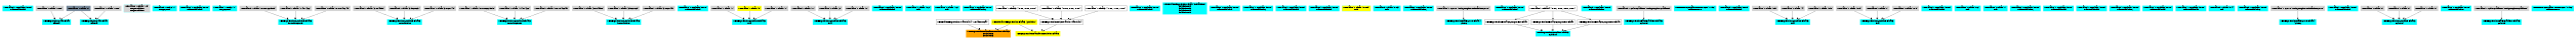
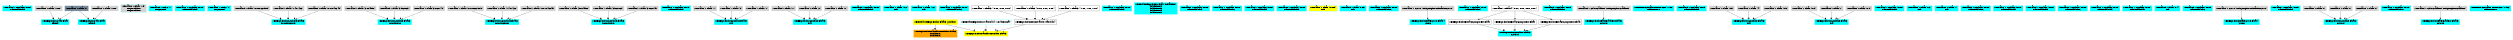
  digraph {
    node [color=cyan shape=box style=filled]
    edge [headlabel=0]
    n1 [label="VFXValue`1 Boolean (True)\n_vfx_enabled_a"]
    n2 [label="VFXExpressionMax Float\nRate_a"]
    n3 [color=lightgray label="VFXValue`1 Float (1000)"]
    n4 [color=lightslategray label="VFXValue`1 Float (0)"]
    n5 [label="VFXExpressionMax Float\nRate_a"]
    n6 [fillcolor=lightgray label="VFXValue`1 Float (1.5)\nLoopDuration\nLoopDuration"]
    n7 [label="VFXValue`1 Int32 (1)\nLoopCount"]
    n8 [label="VFXValue`1 Boolean (True)\n_vfx_enabled_a"]
    n9 [color=lightgray label="VFXValue`1 Float (1000)"]
    n10 [label="VFXValue`1 Int32 (1)\nLoopCount"]
    n11 [label="VFXExpressionCombine Float3\nbounds_center"]
    n12 [color=lightgray label="VFXValue`1 Float (-0.008661509)"]
    n13 [color=lightgray label="VFXValue`1 Float (1.401422)"]
    n14 [color=lightgray label="VFXValue`1 Float (-0.01848245)"]
    n15 [label="VFXExpressionCombine Float3\nbounds_size"]
    n16 [color=lightgray label="VFXValue`1 Float (3.004998)"]
    n17 [color=lightgray label="VFXValue`1 Float (3.960069)"]
    n18 [color=lightgray label="VFXValue`1 Float (3.060745)"]
    n19 [label="VFXExpressionCombine Float3\nbounds_center"]
    n20 [color=lightgray label="VFXValue`1 Float (-0.008661509)"]
    n21 [color=lightgray label="VFXValue`1 Float (1.401422)"]
    n22 [color=lightgray label="VFXValue`1 Float (-0.01848245)"]
    n23 [label="VFXExpressionCombine Float3\nbounds_size"]
    n24 [color=lightgray label="VFXValue`1 Float (3.004998)"]
    n25 [color=lightgray label="VFXValue`1 Float (3.960069)"]
    n26 [color=lightgray label="VFXValue`1 Float (3.060745)"]
    n27 [label="VFXValue`1 Boolean (True)\n_vfx_enabled_a"]
    n28 [label="VFXExpressionCombine Float3\nA_a"]
    n29 [color=lightgray label="VFXValue`1 Float (1)"]
-   n30 [color=lightgray label="VFXValue`1 Float (5)" fillcolor=yellow]
+   n30 [color=lightgray label="VFXValue`1 Float (5)"]
    n31 [color=lightgray label="VFXValue`1 Float (1)"]
    n32 [label="VFXExpressionCombine Float3\nB_a"]
    n33 [color=lightgray label="VFXValue`1 Float (-1)"]
    n34 [color=lightgray label="VFXValue`1 Float (2)"]
    n35 [color=lightgray label="VFXValue`1 Float (-1)"]
    n36 [label="VFXValue`1 Boolean (True)\n_vfx_enabled_b"]
    n37 [label="VFXValue`1 Float (0.2)\nA_b"]
    n38 [label="VFXValue`1 Float (1.2)\nB_b"]
    n39 [label="VFXValue`1 Boolean (True)\n_vfx_enabled_c"]
    n40 [color=orange label="VFXExpressionTransformPosition Float3\nPosition_c\nPosition_c"]
-   n41 [label="VFXBuiltInExpression Matrix4x4 (WorldToLocal)" color="" style=""]
+   n41 [label="VFXBuiltInExpression Matrix4x4 (WorldToLocal)" style=""]
    n42 [color=yellow label="VFXExpressionTransformPosition Float3"]
    n43 [label="VFXExpressionTRSToMatrix Matrix4x4" color="" style=""]
    n44 [label="VFXValue`1 Float3 ((0.00, 0.00, 0.00))" color="" style=""]
    n45 [label="VFXValue`1 Float3 ((0.00, 0.00, 0.00))" color="" style=""]
    n46 [label="VFXValue`1 Float3 ((1.00, 1.00, 1.00))" color="" style=""]
    n47 [color=yellow label="VFXAttributeExpression Float3 (position)"]
    n48 [label="VFXValue`1 Boolean (True)\n_vfx_enabled_a"]
    n49 [label="VFXBuiltInExpression Float (DeltaTime)\ndeltaTime_a\ndeltaTime_b\ndeltaTime_a\ndeltaTime_b"]
    n50 [label="VFXValue`1 Boolean (True)\n_vfx_enabled_b"]
    n51 [label="VFXValue`1 Boolean (True)\n_vfx_enabled_c"]
    n52 [label="VFXValue`1 Boolean (True)\n_vfx_enabled_a"]
    n53 [label="VFXValue`1 Boolean (True)\n_vfx_enabled_b"]
    n54 [fillcolor=yellow label="VFXValue`1 Float (0.005)\nA_b"]
    n55 [label="VFXValue`1 Float (0.03)\nB_b"]
    n56 [label="VFXValue`1 Boolean (True)\n_vfx_enabled_c"]
    n57 [label="VFXExpressionBakeCurve Float4\nSize_c"]
    n58 [color=lightgray label="VFXValue`1 Curve (UnityEngine.AnimationCurve)"]
    n59 [label="VFXValue`1 Boolean (True)\n_vfx_enabled_d"]
    n60 [label="VFXExpressionCombine Float3\nColor_d"]
    n61 [label="VFXExpressionExtractComponent Float" color="" style=""]
    n62 [label="VFXValue`1 Float4 ((0.00, 0.00, 0.00, 0.00))" color="" style=""]
    n63 [label="VFXExpressionExtractComponent Float" color="" style=""]
    n64 [label="VFXExpressionExtractComponent Float" color="" style=""]
    n65 [label="VFXValue`1 Boolean (True)\n_vfx_enabled_e"]
    n66 [label="VFXExpressionBakeGradient Float3\nColor_e"]
    n67 [color=lightgray label="VFXValue`1 ColorGradient (UnityEngine.Gradient)"]
    n68 [label="VFXTexture2DValue Texture2D (1196)\nmainTexture"]
    n69 [label="VFXValue`1 Boolean (True)\n_vfx_enabled_a"]
    n70 [label="VFXExpressionCombine Float3\nA_a"]
    n71 [color=lightgray label="VFXValue`1 Float (0.5)"]
    n72 [color=lightgray label="VFXValue`1 Float (4)"]
    n73 [color=lightgray label="VFXValue`1 Float (0.5)"]
    n74 [label="VFXExpressionCombine Float3\nB_a"]
    n75 [color=lightgray label="VFXValue`1 Float (-0.5)"]
    n76 [color=lightgray label="VFXValue`1 Float (1)"]
    n77 [color=lightgray label="VFXValue`1 Float (-0.5)"]
    n78 [label="VFXValue`1 Boolean (True)\n_vfx_enabled_b"]
    n79 [label="VFXValue`1 Float (0.2)\nA_b"]
    n80 [label="VFXValue`1 Float (1)\nB_b"]
    n81 [label="VFXValue`1 Boolean (True)\n_vfx_enabled_c"]
    n82 [label="VFXValue`1 Boolean (True)\n_vfx_enabled_a"]
    n83 [label="VFXValue`1 Boolean (True)\n_vfx_enabled_b"]
    n84 [label="VFXValue`1 Boolean (True)\n_vfx_enabled_c"]
    n85 [label="VFXValue`1 Boolean (True)\n_vfx_enabled_a"]
    n86 [label="VFXValue`1 Boolean (True)\n_vfx_enabled_b"]
    n87 [label="VFXValue`1 Float (0.4)\nB_b"]
    n88 [label="VFXValue`1 Boolean (True)\n_vfx_enabled_c"]
    n89 [label="VFXExpressionBakeCurve Float4\nSize_c"]
    n90 [color=lightgray label="VFXValue`1 Curve (UnityEngine.AnimationCurve)"]
    n91 [label="VFXValue`1 Boolean (True)\n_vfx_enabled_d"]
    n92 [label="VFXExpressionCombine Float3\nColor_d"]
    n93 [color=lightgray label="VFXValue`1 Float (0)"]
    n94 [color=lightgray label="VFXValue`1 Float (0)"]
    n95 [color=lightgray label="VFXValue`1 Float (0)"]
    n96 [label="VFXValue`1 Boolean (True)\n_vfx_enabled_e"]
    n97 [label="VFXExpressionBakeGradient Float3\nColor_e"]
    n98 [color=lightgray label="VFXValue`1 ColorGradient (UnityEngine.Gradient)"]
    n99 [label="VFXTexture2DValue Texture2D (1196)\nmainTexture"]
    n3 -> n2
    n4 -> n2 [headlabel=1]
    n4 -> n5 [headlabel=1]
    n9 -> n5
    n12 -> n11
    n13 -> n11 [headlabel=1]
    n14 -> n11 [headlabel=2]
    n16 -> n15
    n17 -> n15 [headlabel=1]
    n18 -> n15 [headlabel=2]
    n20 -> n19
    n21 -> n19 [headlabel=1]
    n22 -> n19 [headlabel=2]
    n24 -> n23
    n25 -> n23 [headlabel=1]
    n26 -> n23 [headlabel=2]
    n29 -> n28
    n30 -> n28 [headlabel=1]
    n31 -> n28 [headlabel=2]
    n33 -> n32
    n34 -> n32 [headlabel=1]
    n35 -> n32 [headlabel=2]
-   n41 -> n40
+   n41 -> n42
    n43 -> n42
    n44 -> n43
    n45 -> n43 [headlabel=1]
    n46 -> n43 [headlabel=2]
    n47 -> n40 [headlabel=1]
    n47 -> n42 [headlabel=1]
    n58 -> n57 [headlabel=""]
    n61 -> n60
    n62 -> n61 [headlabel=""]
    n62 -> n63 [headlabel=""]
    n62 -> n64 [headlabel=""]
    n63 -> n60 [headlabel=1]
    n64 -> n60 [headlabel=2]
    n67 -> n66 [headlabel=""]
    n71 -> n70
    n72 -> n70 [headlabel=1]
    n73 -> n70 [headlabel=2]
    n75 -> n74
    n76 -> n74 [headlabel=1]
    n77 -> n74 [headlabel=2]
    n90 -> n89 [headlabel=""]
    n93 -> n92
    n94 -> n92 [headlabel=1]
    n95 -> n92 [headlabel=2]
    n98 -> n97 [headlabel=""]
  }
